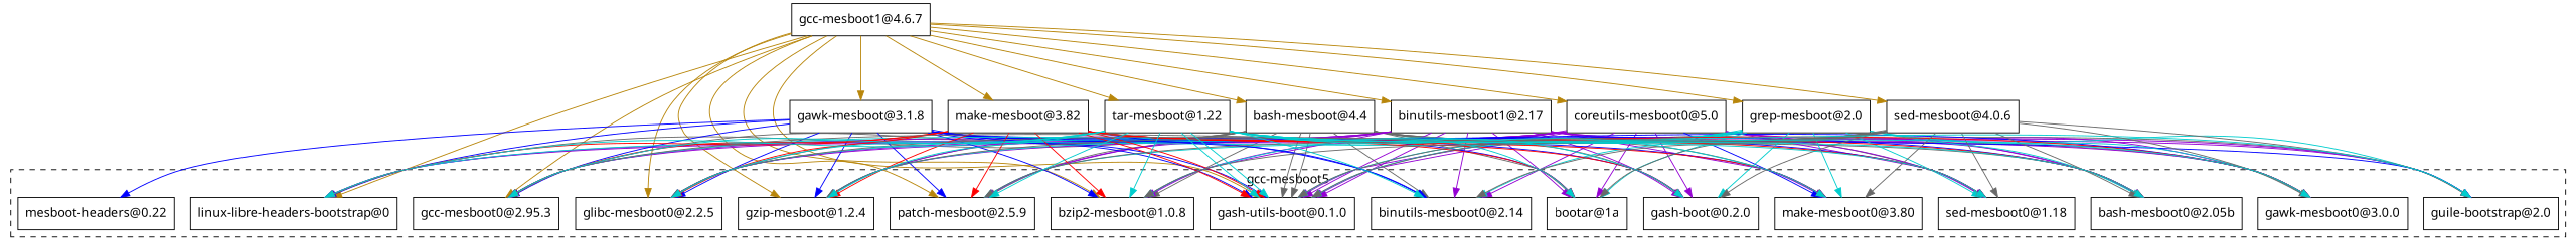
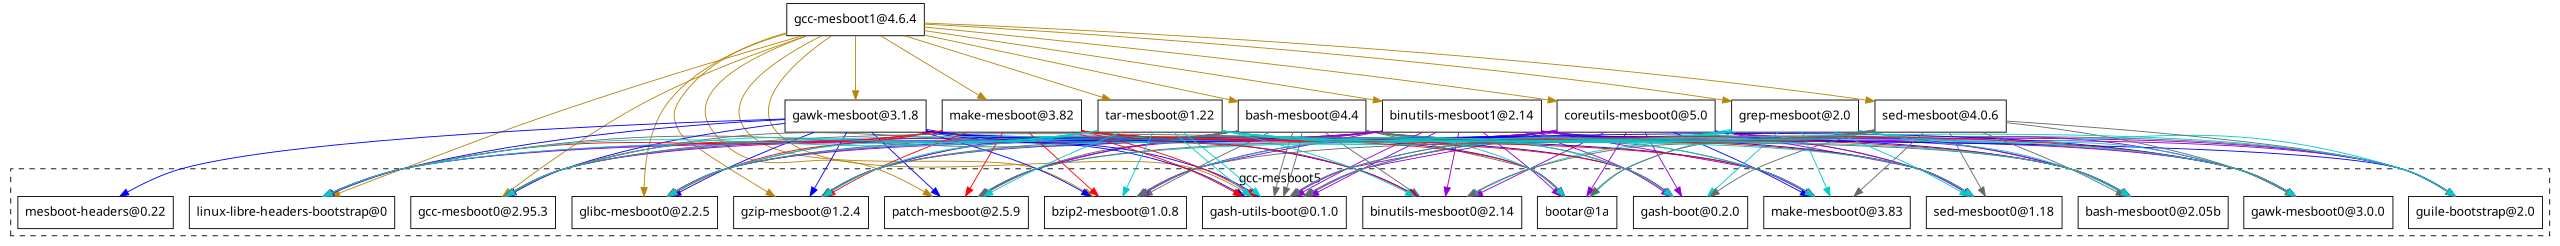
  digraph {
    fontname="Noto Sans"
    newrank=true
    ranksep=1
    node [fontname="Noto Sans" shape=box]
    edge [color=cyan3 fontname="Noto Sans"]
    n1 [label="gcc-mesboot0@2.95.3"]
    n2 [label="linux-libre-headers-bootstrap@0"]
    n3 [label="glibc-mesboot0@2.2.5"]
    n4 [label="bzip2-mesboot@1.0.8"]
    n5 [label="gzip-mesboot@1.2.4"]
    n6 [label="patch-mesboot@2.5.9"]
    n7 [label="gash-utils-boot@0.1.0"]
    n8 [label="binutils-mesboot0@2.14"]
    n9 [label="gawk-mesboot0@3.0.0"]
    n10 [label="bash-mesboot0@2.05b"]
    n11 [label="sed-mesboot0@1.18"]
-   n12 [label="make-mesboot0@3.80"]
+   n12 [label="make-mesboot0@3.83"]
    n13 [label="gash-boot@0.2.0"]
    n14 [label="bootar@1a"]
    n15 [label="guile-bootstrap@2.0"]
    n16 [label="mesboot-headers@0.22"]
-   n17 [label="gcc-mesboot1@4.6.7"]
+   n17 [label="gcc-mesboot1@4.6.4"]
    n18 [label="bash-mesboot@4.4"]
-   n19 [label="binutils-mesboot1@2.17"]
+   n19 [label="binutils-mesboot1@2.14"]
    n20 [label="coreutils-mesboot0@5.0"]
    n21 [label="gawk-mesboot@3.1.8"]
    n22 [label="grep-mesboot@2.0"]
    n23 [label="make-mesboot@3.82"]
    n24 [label="sed-mesboot@4.0.6"]
    n25 [label="tar-mesboot@1.22"]
    subgraph cluster_1 {
      label="gcc-mesboot5"
      rank=same
      style=dashed
      n1
      n2
      n3
      n4
      n5
      n6
      n7
      n8
      n9
      n10
      n11
      n12
      n13
      n14
      n15
      n16
    }
    n17 -> n1 [color=darkgoldenrod]
    n17 -> n2 [color=darkgoldenrod]
    n17 -> n3 [color=darkgoldenrod]
    n17 -> n4 [color=darkgoldenrod]
    n17 -> n5 [color=darkgoldenrod]
    n17 -> n6 [color=darkgoldenrod]
    n17 -> n7 [color=darkgoldenrod]
    n17 -> n18 [color=darkgoldenrod]
    n17 -> n19 [color=darkgoldenrod]
    n17 -> n20 [color=darkgoldenrod]
    n17 -> n21 [color=darkgoldenrod]
    n17 -> n22 [color=darkgoldenrod]
    n17 -> n23 [color=darkgoldenrod]
    n17 -> n24 [color=darkgoldenrod]
    n17 -> n25 [color=darkgoldenrod]
    n18 -> n1 [color=dimgrey]
    n18 -> n2 [color=dimgrey]
    n18 -> n3 [color=dimgrey]
    n18 -> n4 [color=dimgrey]
    n18 -> n5 [color=dimgrey]
    n18 -> n6 [color=dimgrey]
    n18 -> n7 [color=dimgrey]
    n18 -> n7 [color=dimgrey]
    n18 -> n8 [color=dimgrey]
    n18 -> n9 [color=dimgrey]
    n18 -> n10 [color=dimgrey]
    n18 -> n11 [color=dimgrey]
    n18 -> n12 [color=dimgrey]
    n18 -> n13 [color=dimgrey]
    n18 -> n14 [color=dimgrey]
    n18 -> n15 [color=dimgrey]
    n19 -> n1 [color=darkviolet]
    n19 -> n2 [color=darkviolet]
    n19 -> n3 [color=darkviolet]
    n19 -> n4 [color=darkviolet]
    n19 -> n5 [color=darkviolet]
    n19 -> n6 [color=darkviolet]
    n19 -> n7 [color=darkviolet]
    n19 -> n7 [color=darkviolet]
    n19 -> n8 [color=darkviolet]
    n19 -> n9 [color=darkviolet]
    n19 -> n10 [color=darkviolet]
    n19 -> n11 [color=darkviolet]
    n19 -> n12 [color=darkviolet]
    n19 -> n13 [color=darkviolet]
    n19 -> n14 [color=darkviolet]
    n19 -> n15 [color=darkviolet]
    n20 -> n1 [color=darkviolet]
    n20 -> n2 [color=darkviolet]
    n20 -> n3 [color=darkviolet]
    n20 -> n4 [color=darkviolet]
    n20 -> n5 [color=darkviolet]
    n20 -> n6 [color=darkviolet]
    n20 -> n7 [color=darkviolet]
    n20 -> n7 [color=darkviolet]
    n20 -> n8 [color=darkviolet]
    n20 -> n9 [color=darkviolet]
    n20 -> n10 [color=darkviolet]
    n20 -> n11 [color=darkviolet]
    n20 -> n12 [color=blue]
    n20 -> n13 [color=darkviolet]
    n20 -> n14 [color=darkviolet]
    n20 -> n15 [color=darkviolet]
    n21 -> n1 [color=blue]
    n21 -> n2 [color=blue]
    n21 -> n3 [color=blue]
    n21 -> n4 [color=blue]
    n21 -> n5 [color=blue]
    n21 -> n6 [color=blue]
    n21 -> n7 [color=blue]
    n21 -> n7 [color=blue]
    n21 -> n8 [color=blue]
    n21 -> n9 [color=blue]
    n21 -> n10 [color=blue]
    n21 -> n11 [color=blue]
    n21 -> n12 [color=blue]
    n21 -> n13 [color=blue]
    n21 -> n14 [color=blue]
    n21 -> n15 [color=blue]
    n21 -> n16 [color=blue]
    n22 -> n1
    n22 -> n2
    n22 -> n3
    n22 -> n4
    n22 -> n5
    n22 -> n6
    n22 -> n7
    n22 -> n7
    n22 -> n8
    n22 -> n9
    n22 -> n10
    n22 -> n11
    n22 -> n12
    n22 -> n13
    n22 -> n14
    n22 -> n15
    n23 -> n1 [color=red]
    n23 -> n2 [color=red]
    n23 -> n3 [color=red]
    n23 -> n4 [color=red]
    n23 -> n5 [color=red]
    n23 -> n6 [color=red]
    n23 -> n7 [color=red]
    n23 -> n7 [color=red]
-   n23 -> n8 [color=blue]
+   n23 -> n8 [color=red]
    n23 -> n9 [color=red]
    n23 -> n10 [color=red]
    n23 -> n11 [color=red]
    n23 -> n12 [color=red]
    n23 -> n13 [color=red]
    n23 -> n14 [color=red]
    n24 -> n1 [color=dimgrey]
    n24 -> n3 [color=dimgrey]
    n24 -> n4 [color=dimgrey]
    n24 -> n5 [color=dimgrey]
    n24 -> n6 [color=dimgrey]
    n24 -> n7 [color=dimgrey]
    n24 -> n7 [color=dimgrey]
    n24 -> n8 [color=dimgrey]
    n24 -> n9 [color=dimgrey]
    n24 -> n10 [color=dimgrey]
    n24 -> n11 [color=dimgrey]
    n24 -> n12 [color=dimgrey]
    n24 -> n13 [color=dimgrey]
    n24 -> n14 [color=dimgrey]
    n24 -> n15 [color=dimgrey]
    n25 -> n1
    n25 -> n2
    n25 -> n3
    n25 -> n4
    n25 -> n5
    n25 -> n6
    n25 -> n7
    n25 -> n7
    n25 -> n8
    n25 -> n9
    n25 -> n10
    n25 -> n11
    n25 -> n12
    n25 -> n13
    n25 -> n14
    n25 -> n15
  }
